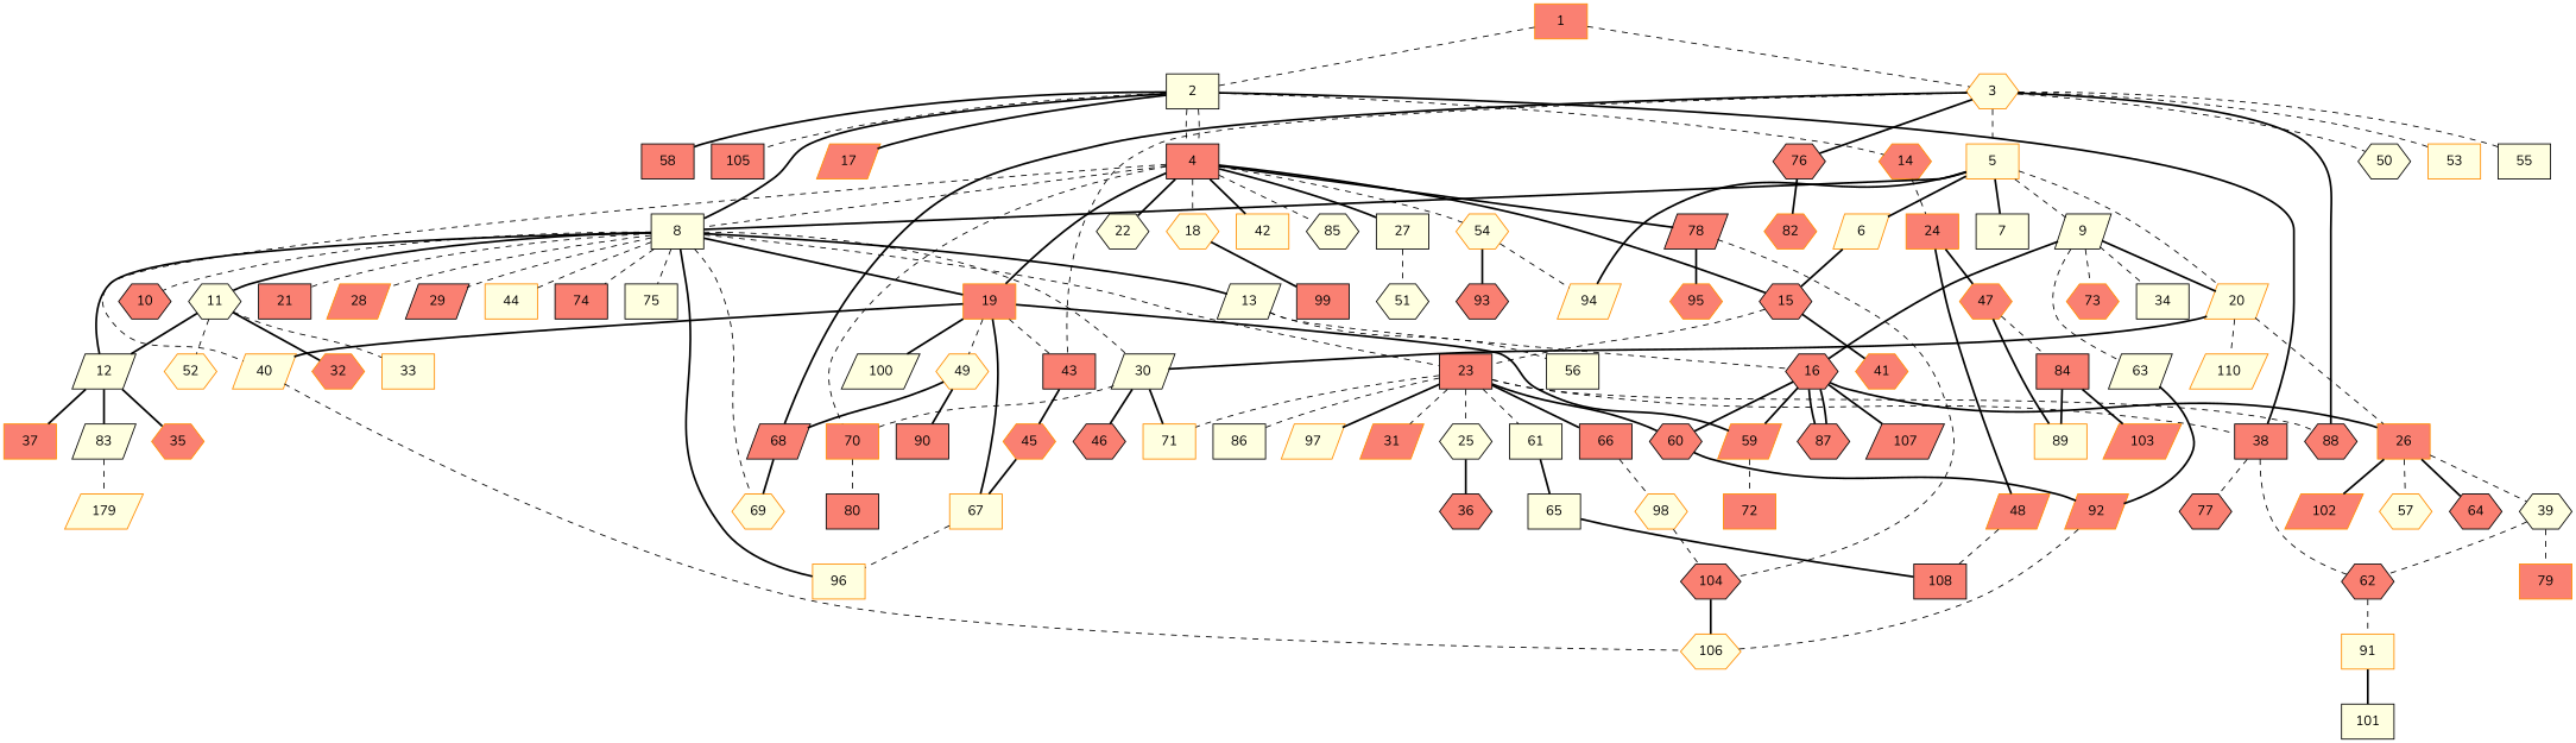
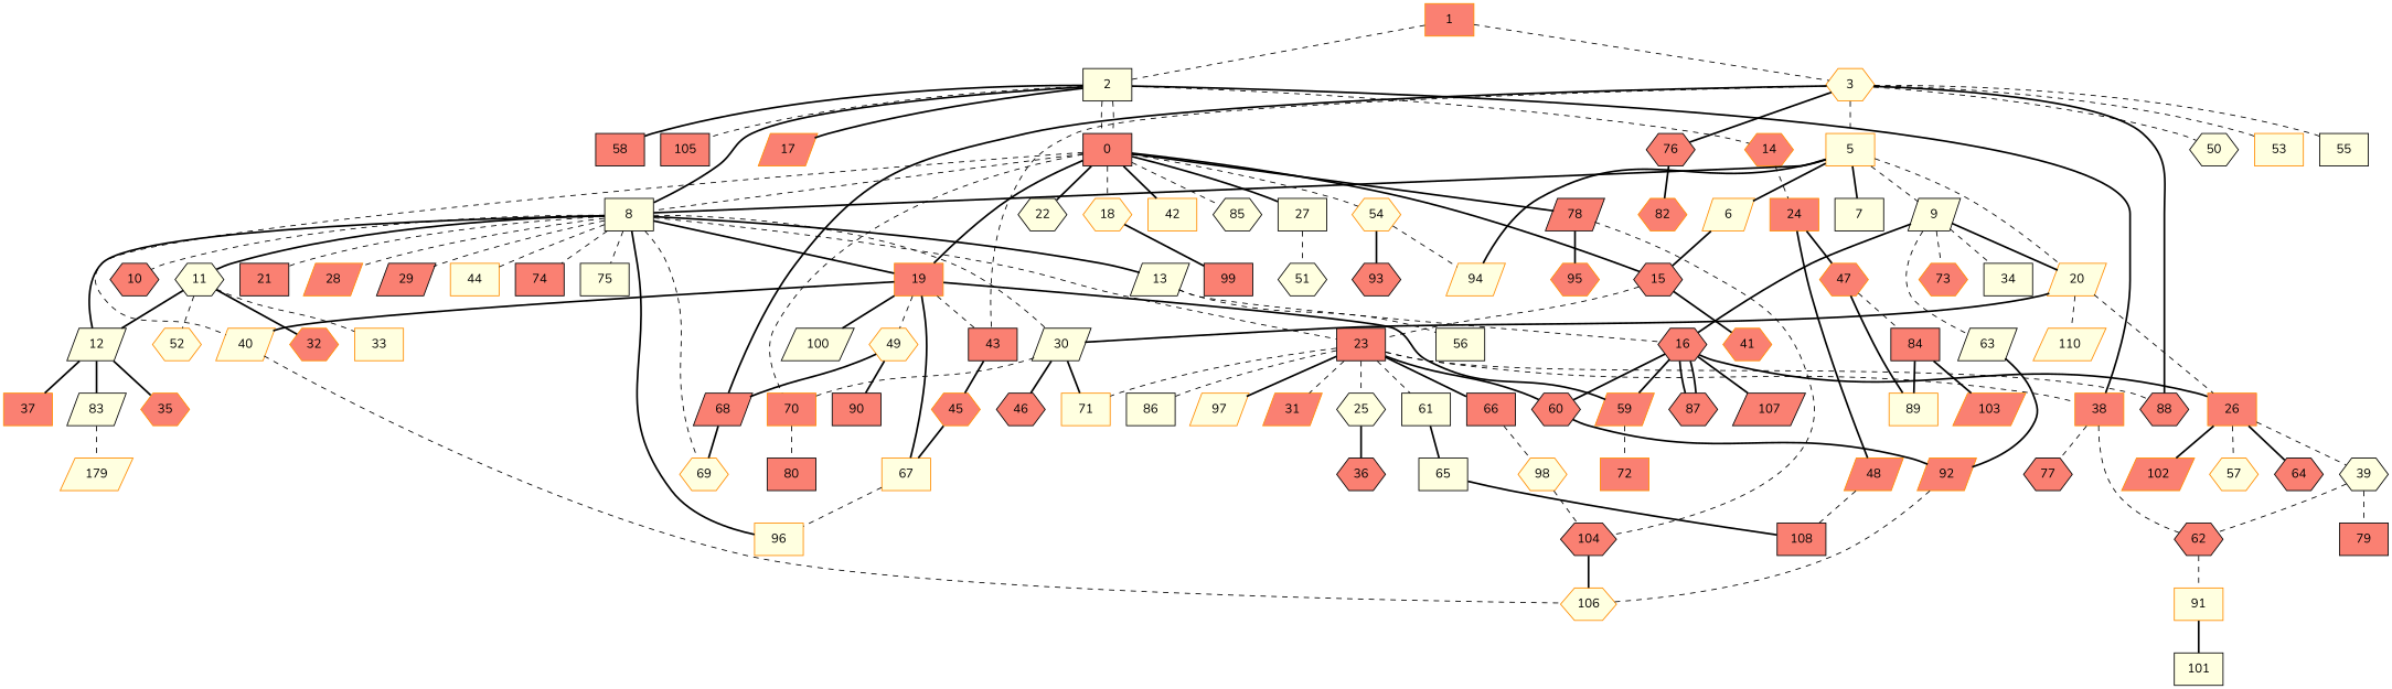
  graph {
    fontname=Nunito
    node [color=black fillcolor=salmon fontname=Nunito shape=box style=filled]
    edge [fontname=Nunito style=dashed]
    1 [color=darkorange]
    2 [fillcolor=lightyellow]
    3 [color=darkorange fillcolor=lightyellow shape=hexagon]
-   4
+   4 [label=0]
    8 [fillcolor=lightyellow]
    14 [color=darkorange shape=hexagon]
    17 [color=darkorange shape=parallelogram]
-   38
+   38 [color=darkorange]
    58
    105
    5 [color=darkorange fillcolor=lightyellow]
    43
    50 [fillcolor=lightyellow shape=hexagon]
    53 [color=darkorange fillcolor=lightyellow]
    55 [fillcolor=lightyellow]
    68 [shape=parallelogram]
    76 [shape=hexagon]
    88 [shape=hexagon]
    15 [shape=hexagon]
    18 [color=darkorange fillcolor=lightyellow shape=hexagon]
    19 [color=darkorange]
    22 [fillcolor=lightyellow shape=hexagon]
    27 [fillcolor=lightyellow]
    40 [color=darkorange fillcolor=lightyellow shape=parallelogram]
    42 [color=darkorange fillcolor=lightyellow]
    54 [color=darkorange fillcolor=lightyellow shape=hexagon]
    70 [color=darkorange]
    78 [shape=parallelogram]
    85 [fillcolor=lightyellow shape=hexagon]
    10 [shape=hexagon]
    11 [fillcolor=lightyellow shape=hexagon]
    12 [fillcolor=lightyellow shape=parallelogram]
    13 [fillcolor=lightyellow shape=parallelogram]
    21
    23
    28 [color=darkorange shape=parallelogram]
    29 [shape=parallelogram]
    30 [fillcolor=lightyellow shape=parallelogram]
    44 [color=darkorange fillcolor=lightyellow]
    69 [color=darkorange fillcolor=lightyellow shape=hexagon]
    74
    75 [fillcolor=lightyellow]
    96 [color=darkorange fillcolor=lightyellow]
    24 [color=darkorange]
    62 [shape=hexagon]
    77 [shape=hexagon]
    91 [color=darkorange fillcolor=lightyellow]
    101 [fillcolor=lightyellow]
    6 [color=darkorange fillcolor=lightyellow shape=parallelogram]
    7 [fillcolor=lightyellow]
    9 [fillcolor=lightyellow shape=parallelogram]
    20 [color=darkorange fillcolor=lightyellow shape=parallelogram]
    94 [color=darkorange fillcolor=lightyellow shape=parallelogram]
    45 [color=darkorange shape=hexagon]
    82 [color=darkorange shape=hexagon]
    41 [color=darkorange shape=hexagon]
    99
    59 [color=darkorange shape=parallelogram]
    49 [color=darkorange fillcolor=lightyellow shape=hexagon]
    67 [color=darkorange fillcolor=lightyellow]
    100 [fillcolor=lightyellow shape=parallelogram]
    51 [fillcolor=lightyellow shape=hexagon]
    106 [color=darkorange fillcolor=lightyellow shape=hexagon]
    93 [shape=hexagon]
    80
    95 [color=darkorange shape=hexagon]
    104 [shape=hexagon]
    16 [shape=hexagon]
    34 [fillcolor=lightyellow]
    63 [fillcolor=lightyellow shape=parallelogram]
    73 [color=darkorange shape=hexagon]
    26 [color=darkorange]
    110 [color=darkorange fillcolor=lightyellow shape=parallelogram]
    32 [color=darkorange shape=hexagon]
    33 [color=darkorange fillcolor=lightyellow]
    52 [color=darkorange fillcolor=lightyellow shape=hexagon]
    35 [color=darkorange shape=hexagon]
    37 [color=darkorange]
    83 [fillcolor=lightyellow shape=parallelogram]
    56 [fillcolor=lightyellow]
    60 [shape=hexagon]
    25 [fillcolor=lightyellow shape=hexagon]
    31 [color=darkorange shape=parallelogram]
    61 [fillcolor=lightyellow]
    66
    71 [color=darkorange fillcolor=lightyellow]
    86 [fillcolor=lightyellow]
    97 [color=darkorange fillcolor=lightyellow shape=parallelogram]
    46 [shape=hexagon]
    87 [shape=hexagon]
    107 [shape=parallelogram]
    92 [color=darkorange shape=parallelogram]
    n93 [color=darkorange fillcolor=lightyellow label=179 shape=parallelogram]
    47 [color=darkorange shape=hexagon]
    48 [color=darkorange shape=parallelogram]
    39 [fillcolor=lightyellow shape=hexagon]
    57 [color=darkorange fillcolor=lightyellow shape=hexagon]
    64 [shape=hexagon]
    102 [color=darkorange shape=parallelogram]
    72 [color=darkorange]
    90
    36 [shape=hexagon]
    65 [fillcolor=lightyellow]
    98 [color=darkorange fillcolor=lightyellow shape=hexagon]
    84
    89 [color=darkorange fillcolor=lightyellow]
    108
-   79 [color=darkorange]
+   79
    103 [color=darkorange shape=parallelogram]
    1 -- 2
    1 -- 3
    2 -- 4
    2 -- 4
    2 -- 8 [style=bold]
    2 -- 14
    2 -- 17 [style=bold]
    2 -- 38 [style=bold]
    2 -- 58 [style=bold]
    2 -- 105
    3 -- 5
    3 -- 43
    3 -- 50
    3 -- 53
    3 -- 55
    3 -- 68 [style=bold]
    3 -- 76 [style=bold]
    3 -- 88 [style=bold]
    4 -- 8
    4 -- 15 [style=bold]
    4 -- 18
    4 -- 19 [style=bold]
    4 -- 22 [style=bold]
    4 -- 27 [style=bold]
    4 -- 40
    4 -- 42 [style=bold]
    4 -- 54
    4 -- 70
    4 -- 78 [style=bold]
    4 -- 85
    8 -- 19 [style=bold]
    8 -- 10
    8 -- 11 [style=bold]
    8 -- 12 [style=bold]
    8 -- 13 [style=bold]
    8 -- 21
    8 -- 23
    8 -- 28
    8 -- 29
    8 -- 30
    8 -- 44
    8 -- 69
    8 -- 74
    8 -- 75
    8 -- 96 [style=bold]
    14 -- 24
    38 -- 62
    38 -- 77
    5 -- 8 [style=bold]
    5 -- 6 [style=bold]
    5 -- 7 [style=bold]
    5 -- 9
    5 -- 20
    5 -- 94 [style=bold]
    43 -- 45 [style=bold]
    68 -- 69 [style=bold]
    76 -- 82 [style=bold]
    15 -- 23
    15 -- 41 [style=bold]
    18 -- 99 [style=bold]
    19 -- 43
    19 -- 40 [style=bold]
    19 -- 59 [style=bold]
    19 -- 49
    19 -- 67 [style=bold]
    19 -- 100 [style=bold]
    27 -- 51
    40 -- 106
    54 -- 94
    54 -- 93 [style=bold]
    70 -- 80
    78 -- 95 [style=bold]
    78 -- 104
    11 -- 12 [style=bold]
    11 -- 32 [style=bold]
    11 -- 33
    11 -- 52
    12 -- 35 [style=bold]
    12 -- 37 [style=bold]
    12 -- 83 [style=bold]
    13 -- 16
    13 -- 56
    23 -- 38
    23 -- 88
    23 -- 60 [style=bold]
    23 -- 25
    23 -- 31
    23 -- 61
    23 -- 66 [style=bold]
    23 -- 71
    23 -- 86
    23 -- 97 [style=bold]
    30 -- 70
    30 -- 71 [style=bold]
    30 -- 46 [style=bold]
    24 -- 47 [style=bold]
    24 -- 48 [style=bold]
    62 -- 91
    91 -- 101 [style=bold]
    6 -- 15 [style=bold]
    9 -- 20 [style=bold]
    9 -- 16 [style=bold]
    9 -- 34
    9 -- 63
    9 -- 73
    20 -- 30 [style=bold]
    20 -- 26
    20 -- 110
    45 -- 67 [style=bold]
    59 -- 72
    49 -- 68 [style=bold]
    49 -- 90 [style=bold]
    67 -- 96
    104 -- 106 [style=bold]
    16 -- 59 [style=bold]
    16 -- 26 [style=bold]
    16 -- 60 [style=bold]
    16 -- 87 [style=bold]
    16 -- 87 [style=bold]
    16 -- 107 [style=bold]
    63 -- 92 [style=bold]
    26 -- 39
    26 -- 57
    26 -- 64 [style=bold]
    26 -- 102 [style=bold]
    83 -- n93
    60 -- 92 [style=bold]
    25 -- 36 [style=bold]
    61 -- 65 [style=bold]
    66 -- 98
    92 -- 106
    47 -- 84
    47 -- 89 [style=bold]
    48 -- 108
    39 -- 62
    39 -- 79
    65 -- 108 [style=bold]
    98 -- 104
    84 -- 89 [style=bold]
    84 -- 103 [style=bold]
  }
